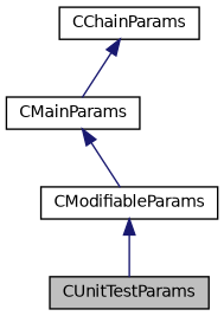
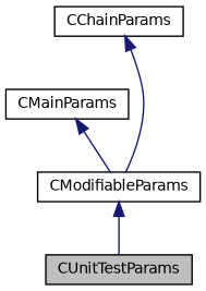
  digraph {
    node [color=black fillcolor=white fontname=Helvetica fontsize=10 shape=record style=filled]
    edge [color=midnightblue dir=back fontname=Helvetica fontsize=10 labelfontname=Helvetica labelfontsize=10 style=solid]
    n1 [fillcolor=grey75 fontcolor=black height=0.2 label=CUnitTestParams width=0.4]
    n2 [height=0.2 label=CMainParams width=0.4]
    n3 [height=0.2 label=CModifiableParams width=0.4]
    n4 [height=0.2 label=CChainParams width=0.4]
    n2 -> n3
    n3 -> n1
-   n4 -> n2
+   n4 -> n3
  }
